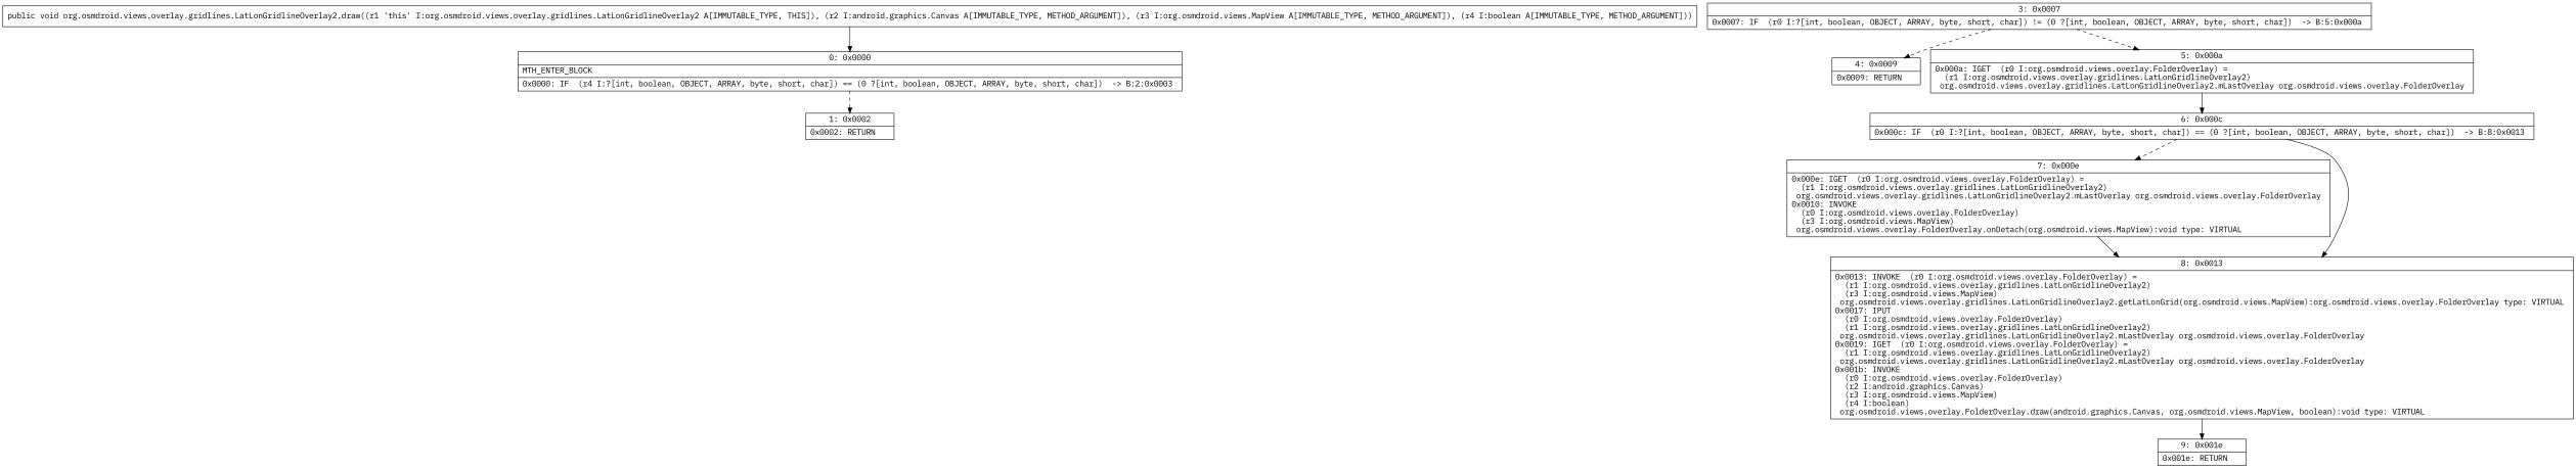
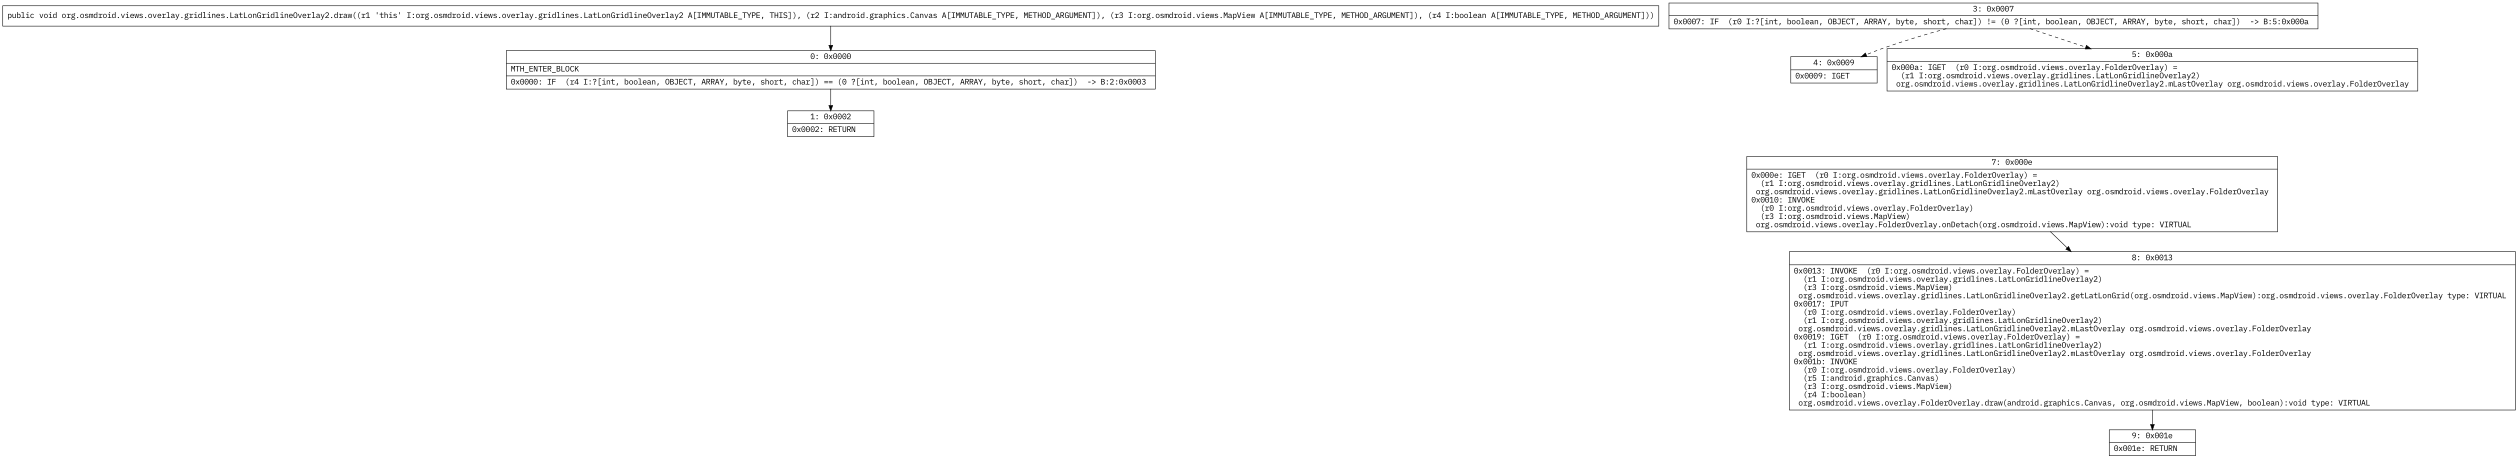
  digraph {
    fontname="IBM Plex Mono"
    node [fontname="IBM Plex Mono" shape=record]
    edge [fontname="IBM Plex Mono"]
    n1 [label="{0\:\ 0x0000|MTH_ENTER_BLOCK\l|0x0000: IF  (r4 I:?[int, boolean, OBJECT, ARRAY, byte, short, char]) == (0 ?[int, boolean, OBJECT, ARRAY, byte, short, char])  \-\> B:2:0x0003 \l}"]
    n2 [label="{1\:\ 0x0002|0x0002: RETURN   \l}"]
    n3 [label="{3\:\ 0x0007|0x0007: IF  (r0 I:?[int, boolean, OBJECT, ARRAY, byte, short, char]) != (0 ?[int, boolean, OBJECT, ARRAY, byte, short, char])  \-\> B:5:0x000a \l}"]
-   n4 [label="{4\:\ 0x0009|0x0009: RETURN   \l}"]
+   n4 [label="{4\:\ 0x0009|0x0009: IGET   \l}"]
    n5 [label="{5\:\ 0x000a|0x000a: IGET  (r0 I:org.osmdroid.views.overlay.FolderOverlay) = \l  (r1 I:org.osmdroid.views.overlay.gridlines.LatLonGridlineOverlay2)\l org.osmdroid.views.overlay.gridlines.LatLonGridlineOverlay2.mLastOverlay org.osmdroid.views.overlay.FolderOverlay \l}"]
-   n6 [label="{6\:\ 0x000c|0x000c: IF  (r0 I:?[int, boolean, OBJECT, ARRAY, byte, short, char]) == (0 ?[int, boolean, OBJECT, ARRAY, byte, short, char])  \-\> B:8:0x0013 \l}"]
    n7 [label="{7\:\ 0x000e|0x000e: IGET  (r0 I:org.osmdroid.views.overlay.FolderOverlay) = \l  (r1 I:org.osmdroid.views.overlay.gridlines.LatLonGridlineOverlay2)\l org.osmdroid.views.overlay.gridlines.LatLonGridlineOverlay2.mLastOverlay org.osmdroid.views.overlay.FolderOverlay \l0x0010: INVOKE  \l  (r0 I:org.osmdroid.views.overlay.FolderOverlay)\l  (r3 I:org.osmdroid.views.MapView)\l org.osmdroid.views.overlay.FolderOverlay.onDetach(org.osmdroid.views.MapView):void type: VIRTUAL \l}"]
-   n8 [label="{8\:\ 0x0013|0x0013: INVOKE  (r0 I:org.osmdroid.views.overlay.FolderOverlay) = \l  (r1 I:org.osmdroid.views.overlay.gridlines.LatLonGridlineOverlay2)\l  (r3 I:org.osmdroid.views.MapView)\l org.osmdroid.views.overlay.gridlines.LatLonGridlineOverlay2.getLatLonGrid(org.osmdroid.views.MapView):org.osmdroid.views.overlay.FolderOverlay type: VIRTUAL \l0x0017: IPUT  \l  (r0 I:org.osmdroid.views.overlay.FolderOverlay)\l  (r1 I:org.osmdroid.views.overlay.gridlines.LatLonGridlineOverlay2)\l org.osmdroid.views.overlay.gridlines.LatLonGridlineOverlay2.mLastOverlay org.osmdroid.views.overlay.FolderOverlay \l0x0019: IGET  (r0 I:org.osmdroid.views.overlay.FolderOverlay) = \l  (r1 I:org.osmdroid.views.overlay.gridlines.LatLonGridlineOverlay2)\l org.osmdroid.views.overlay.gridlines.LatLonGridlineOverlay2.mLastOverlay org.osmdroid.views.overlay.FolderOverlay \l0x001b: INVOKE  \l  (r0 I:org.osmdroid.views.overlay.FolderOverlay)\l  (r2 I:android.graphics.Canvas)\l  (r3 I:org.osmdroid.views.MapView)\l  (r4 I:boolean)\l org.osmdroid.views.overlay.FolderOverlay.draw(android.graphics.Canvas, org.osmdroid.views.MapView, boolean):void type: VIRTUAL \l}"]
+   n8 [label="{8\:\ 0x0013|0x0013: INVOKE  (r0 I:org.osmdroid.views.overlay.FolderOverlay) = \l  (r1 I:org.osmdroid.views.overlay.gridlines.LatLonGridlineOverlay2)\l  (r3 I:org.osmdroid.views.MapView)\l org.osmdroid.views.overlay.gridlines.LatLonGridlineOverlay2.getLatLonGrid(org.osmdroid.views.MapView):org.osmdroid.views.overlay.FolderOverlay type: VIRTUAL \l0x0017: IPUT  \l  (r0 I:org.osmdroid.views.overlay.FolderOverlay)\l  (r1 I:org.osmdroid.views.overlay.gridlines.LatLonGridlineOverlay2)\l org.osmdroid.views.overlay.gridlines.LatLonGridlineOverlay2.mLastOverlay org.osmdroid.views.overlay.FolderOverlay \l0x0019: IGET  (r0 I:org.osmdroid.views.overlay.FolderOverlay) = \l  (r1 I:org.osmdroid.views.overlay.gridlines.LatLonGridlineOverlay2)\l org.osmdroid.views.overlay.gridlines.LatLonGridlineOverlay2.mLastOverlay org.osmdroid.views.overlay.FolderOverlay \l0x001b: INVOKE  \l  (r0 I:org.osmdroid.views.overlay.FolderOverlay)\l  (r5 I:android.graphics.Canvas)\l  (r3 I:org.osmdroid.views.MapView)\l  (r4 I:boolean)\l org.osmdroid.views.overlay.FolderOverlay.draw(android.graphics.Canvas, org.osmdroid.views.MapView, boolean):void type: VIRTUAL \l}"]
    n9 [label="{9\:\ 0x001e|0x001e: RETURN   \l}"]
    n10 [label="{public void org.osmdroid.views.overlay.gridlines.LatLonGridlineOverlay2.draw((r1 'this' I:org.osmdroid.views.overlay.gridlines.LatLonGridlineOverlay2 A[IMMUTABLE_TYPE, THIS]), (r2 I:android.graphics.Canvas A[IMMUTABLE_TYPE, METHOD_ARGUMENT]), (r3 I:org.osmdroid.views.MapView A[IMMUTABLE_TYPE, METHOD_ARGUMENT]), (r4 I:boolean A[IMMUTABLE_TYPE, METHOD_ARGUMENT])) }"]
-   n1 -> n2 [style=dashed]
+   n1 -> n2 [style=solid]
    n3 -> n4 [style=dashed]
    n3 -> n5 [style=dashed]
-   n5 -> n6
-   n6 -> n7 [style=dashed]
-   n6 -> n8
    n7 -> n8
    n8 -> n9
    n10 -> n1
  }
